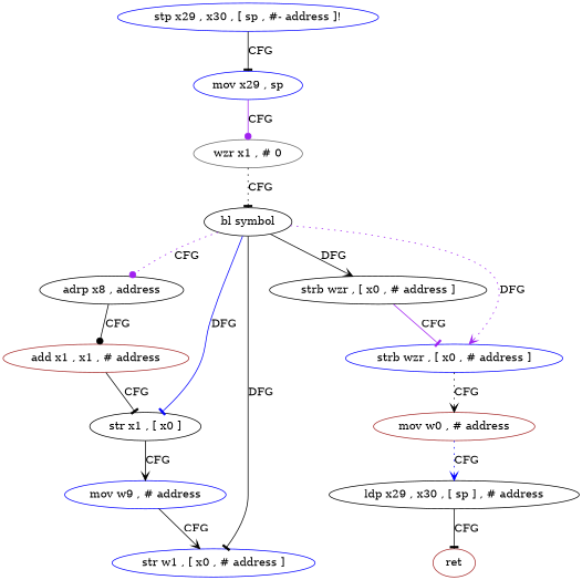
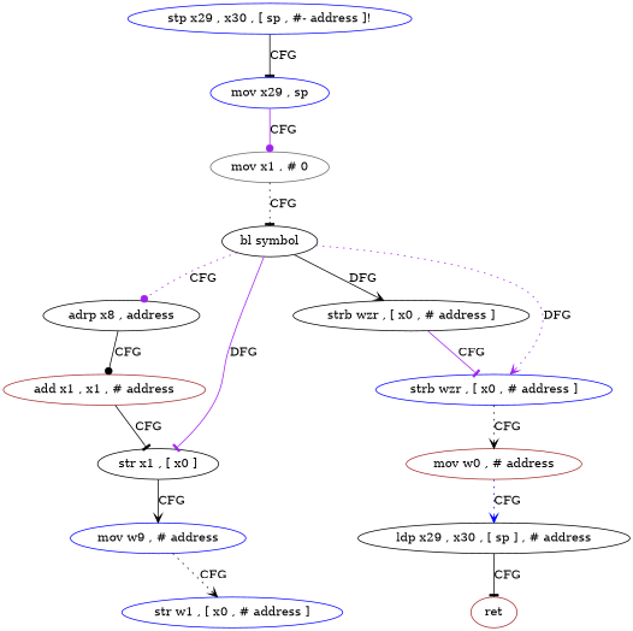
  digraph {
    node [color=blue]
    edge [arrowhead=tee color=black style=solid]
    n1 [label="stp x29 , x30 , [ sp , #- address ]!"]
    n2 [label="mov x29 , sp"]
-   n3 [color=gray40 label="wzr x1 , # 0"]
+   n3 [color=gray40 label="mov x1 , # 0"]
    n4 [color=black label="bl symbol"]
    n5 [color=black label="adrp x8 , address"]
    n6 [color=black label="str x1 , [ x0 ]"]
    n7 [label="str w1 , [ x0 , # address ]"]
    n8 [color=black label="strb wzr , [ x0 , # address ]"]
    n9 [label="strb wzr , [ x0 , # address ]"]
    n10 [color=brown label="add x1 , x1 , # address"]
    n11 [label="mov w9 , # address"]
    n12 [color=brown label="mov w0 , # address"]
    n13 [color=black label="ldp x29 , x30 , [ sp ] , # address"]
    n14 [color=brown label=ret]
    n1 -> n2 [label=CFG]
    n2 -> n3 [arrowhead=dot color=purple label=CFG]
    n3 -> n4 [label=CFG style=dotted]
    n4 -> n5 [arrowhead=dot color=purple label=CFG style=dotted]
-   n4 -> n6 [color=blue label=DFG]
-   n4 -> n7 [label=DFG]
+   n4 -> n6 [color=purple label=DFG]
    n4 -> n8 [arrowhead=vee label=DFG]
    n4 -> n9 [arrowhead=vee color=purple label=DFG style=dotted]
    n5 -> n10 [arrowhead=dot label=CFG]
    n6 -> n11 [arrowhead=vee label=CFG]
    n8 -> n9 [color=purple label=CFG]
    n9 -> n12 [arrowhead=vee label=CFG style=dotted]
    n10 -> n6 [label=CFG]
-   n11 -> n7 [arrowhead=vee label=CFG]
+   n11 -> n7 [arrowhead=vee label=CFG style=dotted]
    n12 -> n13 [arrowhead=vee color=blue label=CFG style=dotted]
    n13 -> n14 [label=CFG]
  }
